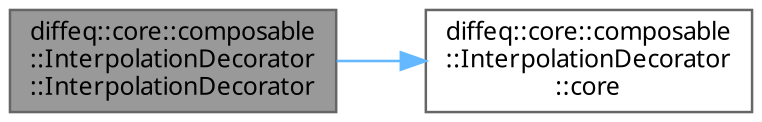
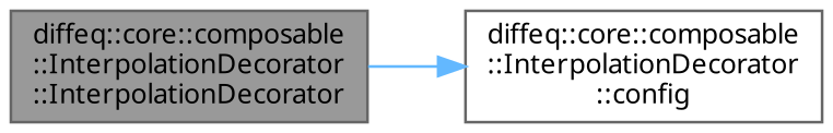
  digraph {
    rankdir=LR
    fontname="Noto Sans"
    node [fontname="Noto Sans" fontsize=10 shape=box style=filled]
    n1 [color=gray40 fillcolor=grey60 fontcolor=black height=0.2 label="diffeq::core::composable\l::InterpolationDecorator\l::InterpolationDecorator" width=0.4]
-   n2 [color=grey40 fillcolor=white height=0.2 label="diffeq::core::composable\l::InterpolationDecorator\l::core" width=0.4]
+   n2 [color=grey40 fillcolor=white height=0.2 label="diffeq::core::composable\l::InterpolationDecorator\l::config" width=0.4]
    n1 -> n2 [color=steelblue1 fontname="Noto Sans" fontsize=10 labelfontname=Helvetica labelfontsize=10 style=solid]
  }
